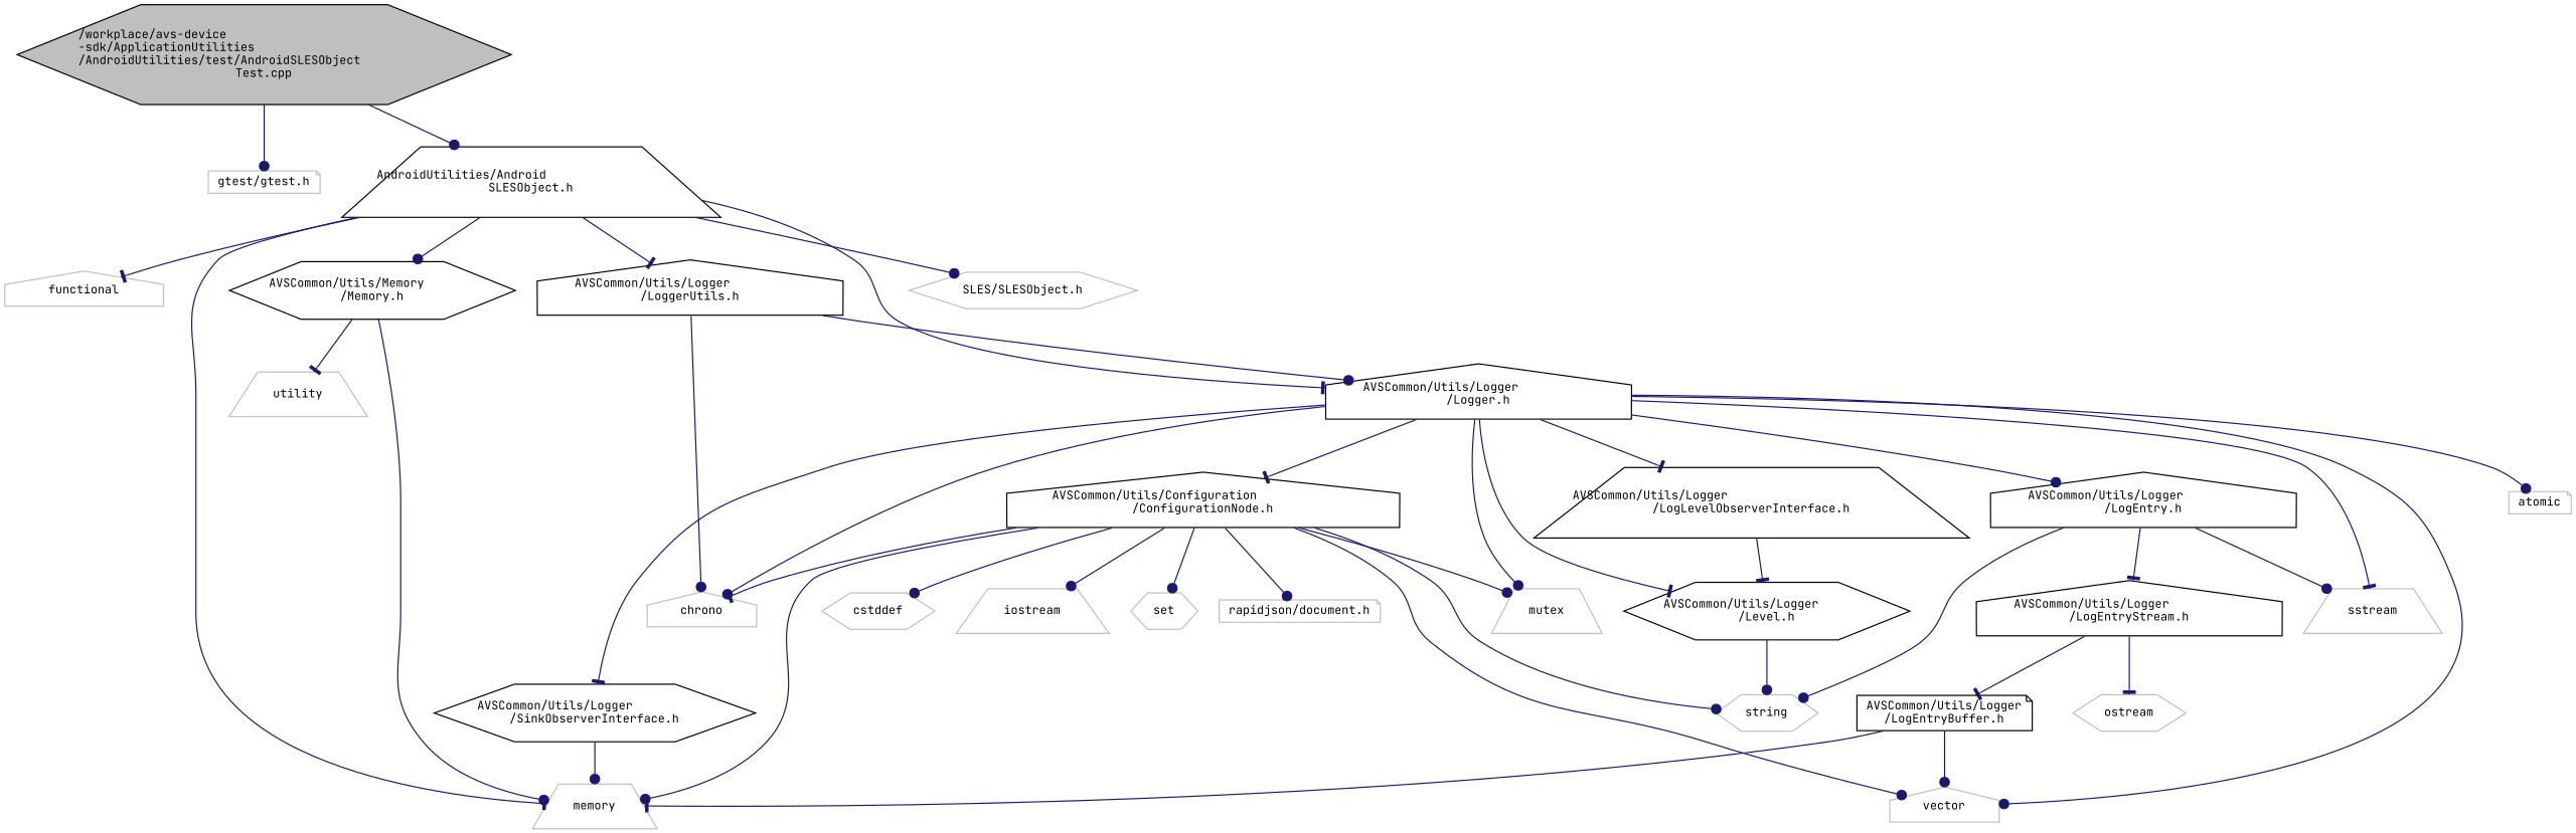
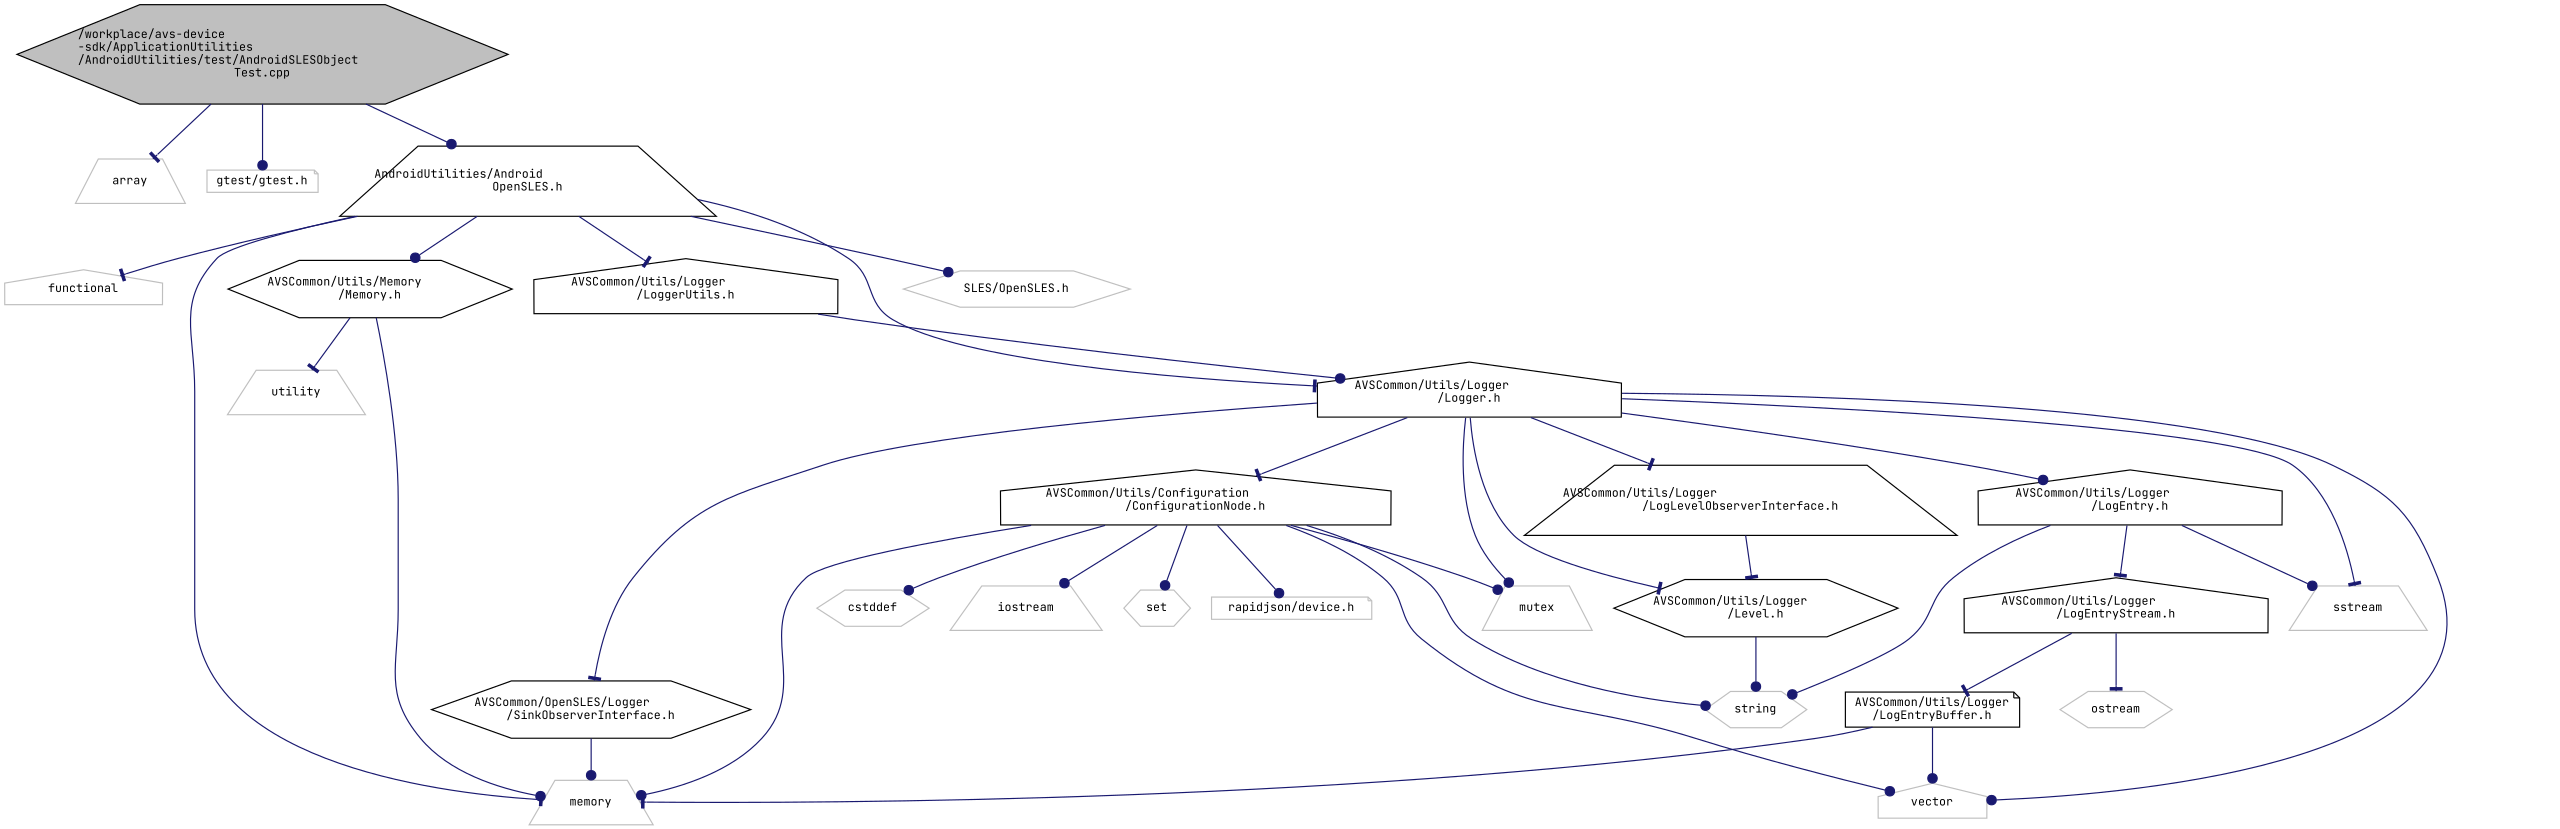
  digraph {
    fontname="JetBrains Mono"
    node [color=grey75 fillcolor=white fontname="JetBrains Mono" fontsize=10 shape=hexagon style=filled]
    edge [arrowhead=dot color=midnightblue fontname="JetBrains Mono" fontsize=10 labelfontname=Helvetica labelfontsize=10 style=solid]
    n1 [color=black fillcolor=grey75 fontcolor=black height=0.2 label="/workplace/avs-device\l-sdk/ApplicationUtilities\l/AndroidUtilities/test/AndroidSLESObject\lTest.cpp" width=0.4]
+   n2 [height=0.2 label=array shape=trapezium width=0.4]
    n3 [height=0.2 label="gtest/gtest.h" shape=note width=0.4]
-   n4 [color=black height=0.2 label="AndroidUtilities/Android\lSLESObject.h" shape=trapezium width=0.4]
+   n4 [color=black height=0.2 label="AndroidUtilities/Android\lOpenSLES.h" shape=trapezium width=0.4]
    n5 [height=0.2 label=functional shape=house width=0.4]
    n6 [height=0.2 label=memory shape=trapezium width=0.4]
-   n7 [height=0.2 label="SLES/SLESObject.h" width=0.4]
+   n7 [height=0.2 label="SLES/OpenSLES.h" width=0.4]
    n8 [color=black height=0.2 label="AVSCommon/Utils/Logger\l/Logger.h" shape=house width=0.4]
    n9 [color=black height=0.2 label="AVSCommon/Utils/Logger\l/LoggerUtils.h" shape=house width=0.4]
    n10 [color=black height=0.2 label="AVSCommon/Utils/Memory\l/Memory.h" width=0.4]
-   n11 [height=0.2 label=atomic shape=note width=0.4]
-   n12 [height=0.2 label=chrono shape=house width=0.4]
    n13 [height=0.2 label=mutex shape=trapezium width=0.4]
    n14 [height=0.2 label=sstream shape=trapezium width=0.4]
    n15 [height=0.2 label=vector shape=house width=0.4]
    n16 [color=black height=0.2 label="AVSCommon/Utils/Configuration\l/ConfigurationNode.h" shape=house width=0.4]
    n17 [color=black height=0.2 label="AVSCommon/Utils/Logger\l/Level.h" width=0.4]
    n18 [color=black height=0.2 label="AVSCommon/Utils/Logger\l/LogEntry.h" shape=house width=0.4]
    n19 [color=black height=0.2 label="AVSCommon/Utils/Logger\l/LogLevelObserverInterface.h" shape=trapezium width=0.4]
-   n20 [color=black height=0.2 label="AVSCommon/Utils/Logger\l/SinkObserverInterface.h" width=0.4]
+   n20 [color=black height=0.2 label="AVSCommon/OpenSLES/Logger\l/SinkObserverInterface.h" width=0.4]
    n21 [height=0.2 label=utility shape=trapezium width=0.4]
    n22 [height=0.2 label=cstddef width=0.4]
    n23 [height=0.2 label=iostream shape=trapezium width=0.4]
    n24 [height=0.2 label=set width=0.4]
    n25 [height=0.2 label=string width=0.4]
-   n26 [height=0.2 label="rapidjson/document.h" shape=note width=0.4]
+   n26 [height=0.2 label="rapidjson/device.h" shape=note width=0.4]
    n27 [color=black height=0.2 label="AVSCommon/Utils/Logger\l/LogEntryStream.h" shape=house width=0.4]
    n28 [height=0.2 label=ostream width=0.4]
    n29 [color=black height=0.2 label="AVSCommon/Utils/Logger\l/LogEntryBuffer.h" shape=note width=0.4]
+   n1 -> n2 [arrowhead=tee]
    n1 -> n3
    n1 -> n4
    n4 -> n5 [arrowhead=tee]
    n4 -> n6 [arrowhead=tee]
    n4 -> n7
    n4 -> n8 [arrowhead=tee]
    n4 -> n9 [arrowhead=tee]
    n4 -> n10
-   n8 -> n11
-   n8 -> n12
    n8 -> n13
    n8 -> n14 [arrowhead=tee]
    n8 -> n15
    n8 -> n16 [arrowhead=tee]
    n8 -> n17 [arrowhead=tee]
    n8 -> n18
    n8 -> n19 [arrowhead=tee]
    n8 -> n20 [arrowhead=tee]
    n9 -> n8
-   n9 -> n12
    n10 -> n6
    n10 -> n21 [arrowhead=tee]
    n16 -> n6
-   n16 -> n12 [arrowhead=tee]
    n16 -> n13
    n16 -> n15
    n16 -> n22
    n16 -> n23
    n16 -> n24
    n16 -> n25
    n16 -> n26
    n17 -> n25
    n18 -> n14
    n18 -> n25
    n18 -> n27 [arrowhead=tee]
    n19 -> n17 [arrowhead=tee]
    n20 -> n6
    n27 -> n28 [arrowhead=tee]
    n27 -> n29 [arrowhead=tee]
    n29 -> n6 [arrowhead=tee]
    n29 -> n15
  }
